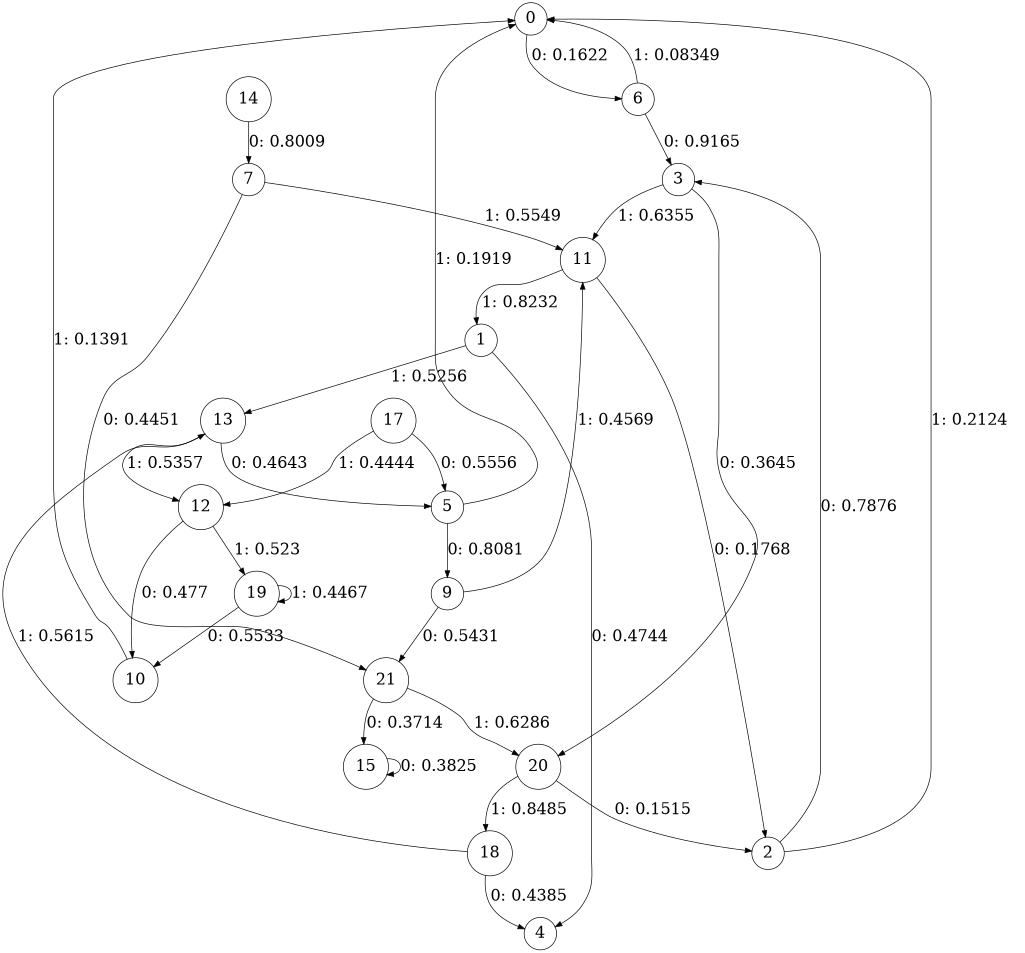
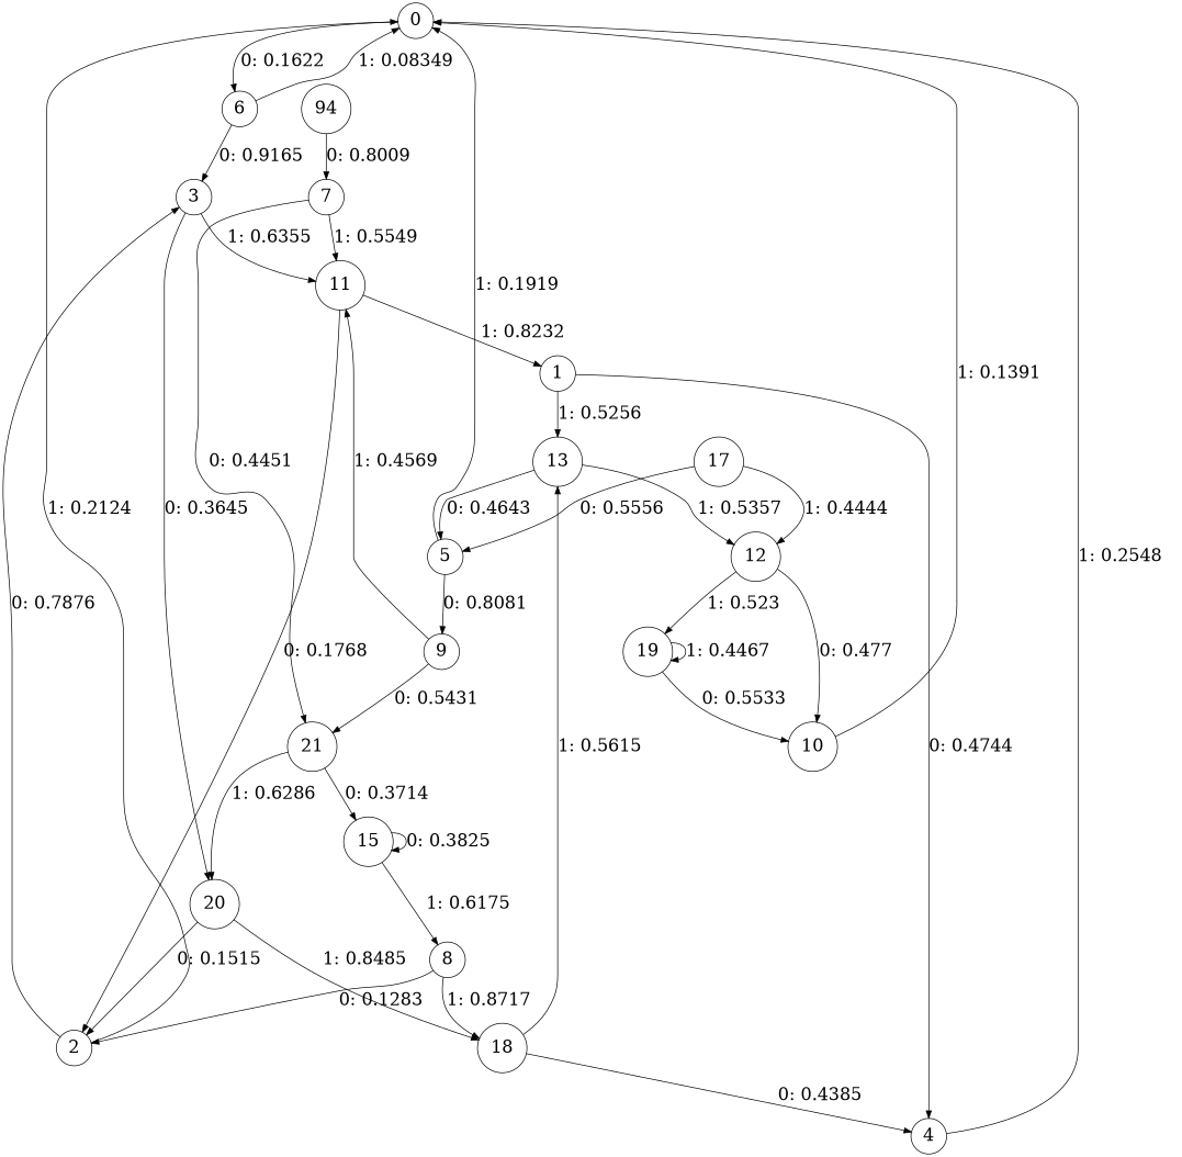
  digraph {
    node [fontsize=24 shape=circle]
    edge [fontsize=24]
    0
    6
    3
    11
    20
-   14
+   14 [label=94]
    7
    17
    5
    12
    1
    4
    13
    21
    9
    10
    19
    2
    15
+   8
    18
    0 -> 6 [label="0: 0.1622   "]
    6 -> 0 [label="1: 0.08349  "]
    6 -> 3 [label="0: 0.9165   "]
    3 -> 11 [label="1: 0.6355   "]
    3 -> 20 [label="0: 0.3645   "]
    11 -> 1 [label="1: 0.8232   "]
    11 -> 2 [label="0: 0.1768   "]
    20 -> 2 [label="0: 0.1515   "]
    20 -> 18 [label="1: 0.8485   "]
    14 -> 7 [label="0: 0.8009   "]
    7 -> 11 [label="1: 0.5549   "]
    7 -> 21 [label="0: 0.4451   "]
    17 -> 5 [label="0: 0.5556   "]
    17 -> 12 [label="1: 0.4444   "]
    5 -> 0 [label="1: 0.1919   "]
    5 -> 9 [label="0: 0.8081   "]
    12 -> 10 [label="0: 0.477    "]
    12 -> 19 [label="1: 0.523    "]
    1 -> 4 [label="0: 0.4744   "]
    1 -> 13 [label="1: 0.5256   "]
+   4 -> 0 [label="1: 0.2548   "]
    13 -> 5 [label="0: 0.4643   "]
    13 -> 12 [label="1: 0.5357   "]
    21 -> 20 [label="1: 0.6286   "]
    21 -> 15 [label="0: 0.3714   "]
    9 -> 11 [label="1: 0.4569   "]
    9 -> 21 [label="0: 0.5431   "]
    10 -> 0 [label="1: 0.1391   "]
    19 -> 10 [label="0: 0.5533   "]
    19 -> 19 [label="1: 0.4467   "]
    2 -> 0 [label="1: 0.2124   "]
    2 -> 3 [label="0: 0.7876   "]
    15 -> 15 [label="0: 0.3825   "]
+   15 -> 8 [label="1: 0.6175   "]
+   8 -> 2 [label="0: 0.1283   "]
+   8 -> 18 [label="1: 0.8717   "]
    18 -> 4 [label="0: 0.4385   "]
    18 -> 13 [label="1: 0.5615   "]
  }
